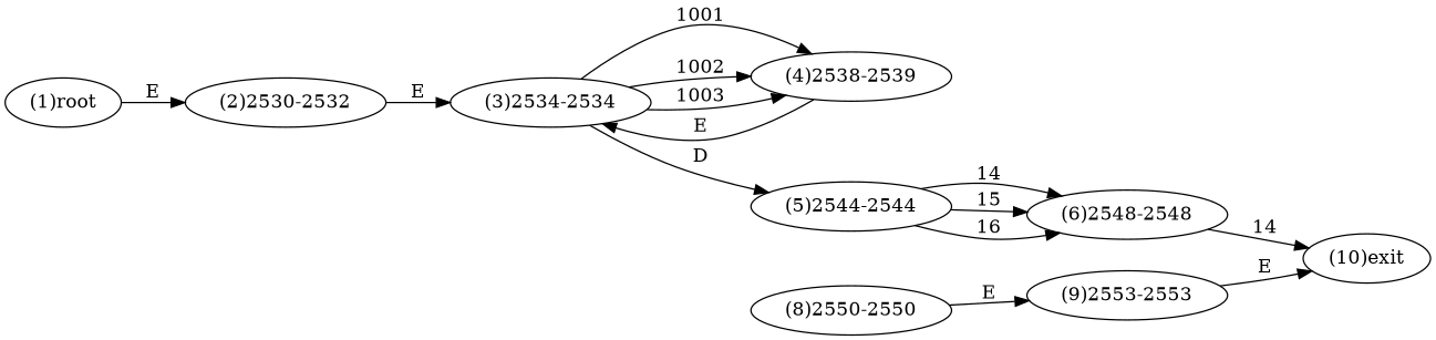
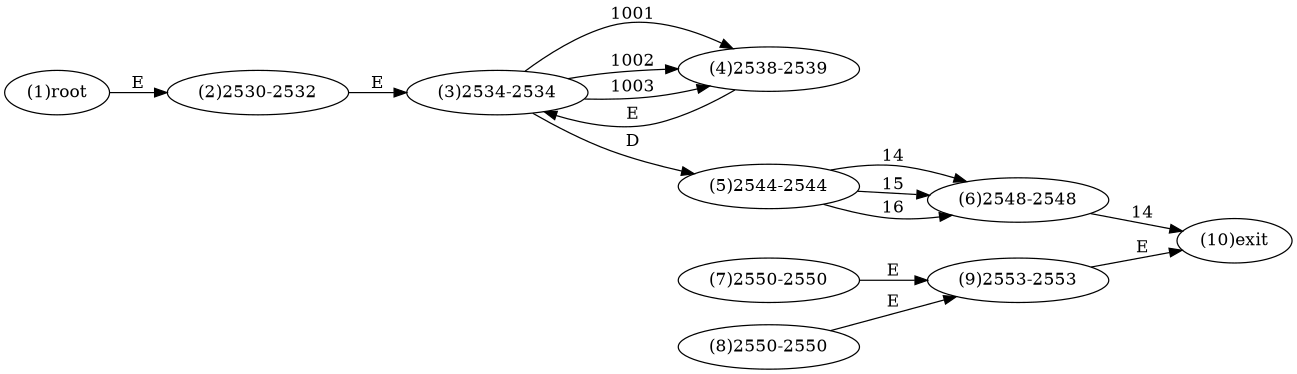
  digraph {
    rankdir=LR
    n1 [label="(1)root"]
    n2 [label="(2)2530-2532"]
    n3 [label="(3)2534-2534"]
    n4 [label="(4)2538-2539"]
    n5 [label="(5)2544-2544"]
    n6 [label="(6)2548-2548"]
    n7 [label="(10)exit"]
+   n8 [label="(7)2550-2550"]
    n9 [label="(9)2553-2553"]
    n10 [label="(8)2550-2550"]
    n1 -> n2 [label=E]
    n2 -> n3 [label=E]
    n3 -> n4 [label=1001]
    n3 -> n4 [label=1002]
    n3 -> n4 [label=1003]
    n3 -> n5 [label=D]
    n4 -> n3 [label=E]
    n5 -> n6 [label=14]
    n5 -> n6 [label=15]
    n5 -> n6 [label=16]
    n6 -> n7 [label=14]
+   n8 -> n9 [label=E]
    n9 -> n7 [label=E]
    n10 -> n9 [label=E]
  }
